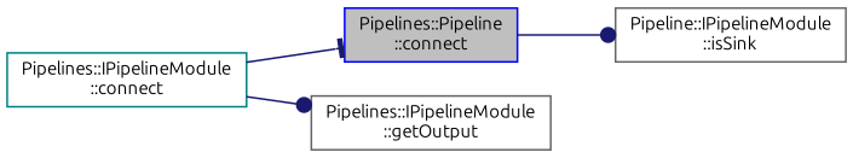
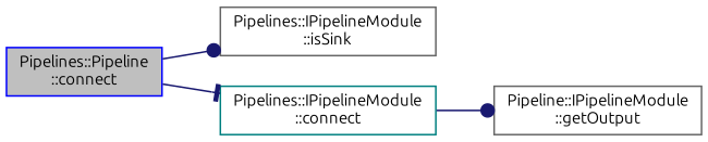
  digraph {
    fontname=Ubuntu
    rankdir=LR
    node [color=gray40 fillcolor=white fontname=Ubuntu fontsize=10 shape=record style=filled]
    edge [arrowhead=dot color=midnightblue fontname=Ubuntu fontsize=10 labelfontname=Helvetica labelfontsize=10 style=solid]
    n1 [color=blue fillcolor=grey75 fontcolor=black height=0.2 label="Pipelines::Pipeline\l::connect" width=0.4]
-   n2 [height=0.2 label="Pipeline::IPipelineModule\l::isSink" width=0.4]
+   n2 [height=0.2 label="Pipelines::IPipelineModule\l::isSink" width=0.4]
    n3 [color=teal height=0.2 label="Pipelines::IPipelineModule\l::connect" width=0.4]
-   n4 [height=0.2 label="Pipelines::IPipelineModule\l::getOutput" width=0.4]
+   n4 [height=0.2 label="Pipeline::IPipelineModule\l::getOutput" width=0.4]
    n1 -> n2
-   n3 -> n1 [arrowhead=tee]
+   n1 -> n3 [arrowhead=tee]
    n3 -> n4
  }
